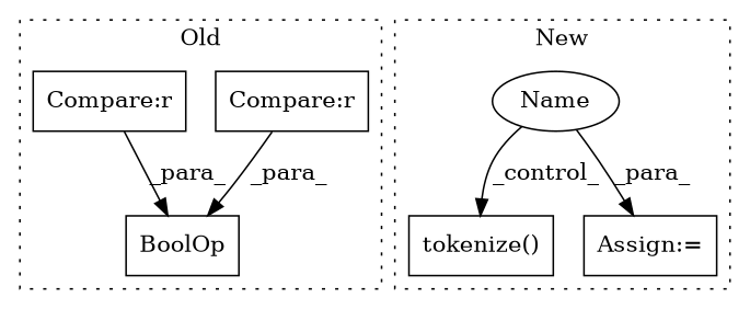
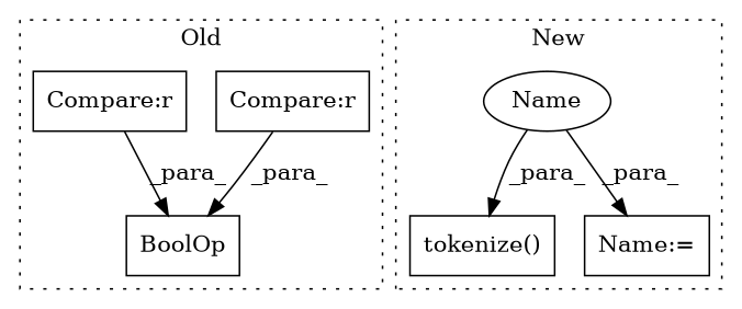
  digraph {
    node [a=40 l=18 s=3420 shape=box]
    n1 [a=72 l=41 label=BoolOp]
    n2 [label="Compare:r"]
    n3 [label="Compare:r" s=3443]
    n4 [a=75 l="24,1" label="tokenize()" s="3389,3422"]
    n5 [a=87 l=6 label=Name s=3097 shape=ellipse]
-   n6 [a=68 l=3 label="Assign:=" s=3284]
+   n6 [a=68 l=3 label="Name:=" s=3284]
    subgraph cluster_1 {
      label=Old
      style=dotted
      n1
      n2
      n3
    }
    subgraph cluster_2 {
      label=New
      style=dotted
      n4
      n5
      n6
    }
    n2 -> n1 [label=_para_]
    n3 -> n1 [label=_para_]
-   n5 -> n4 [label=_control_]
+   n5 -> n4 [label=_para_]
    n5 -> n6 [label=_para_]
  }
